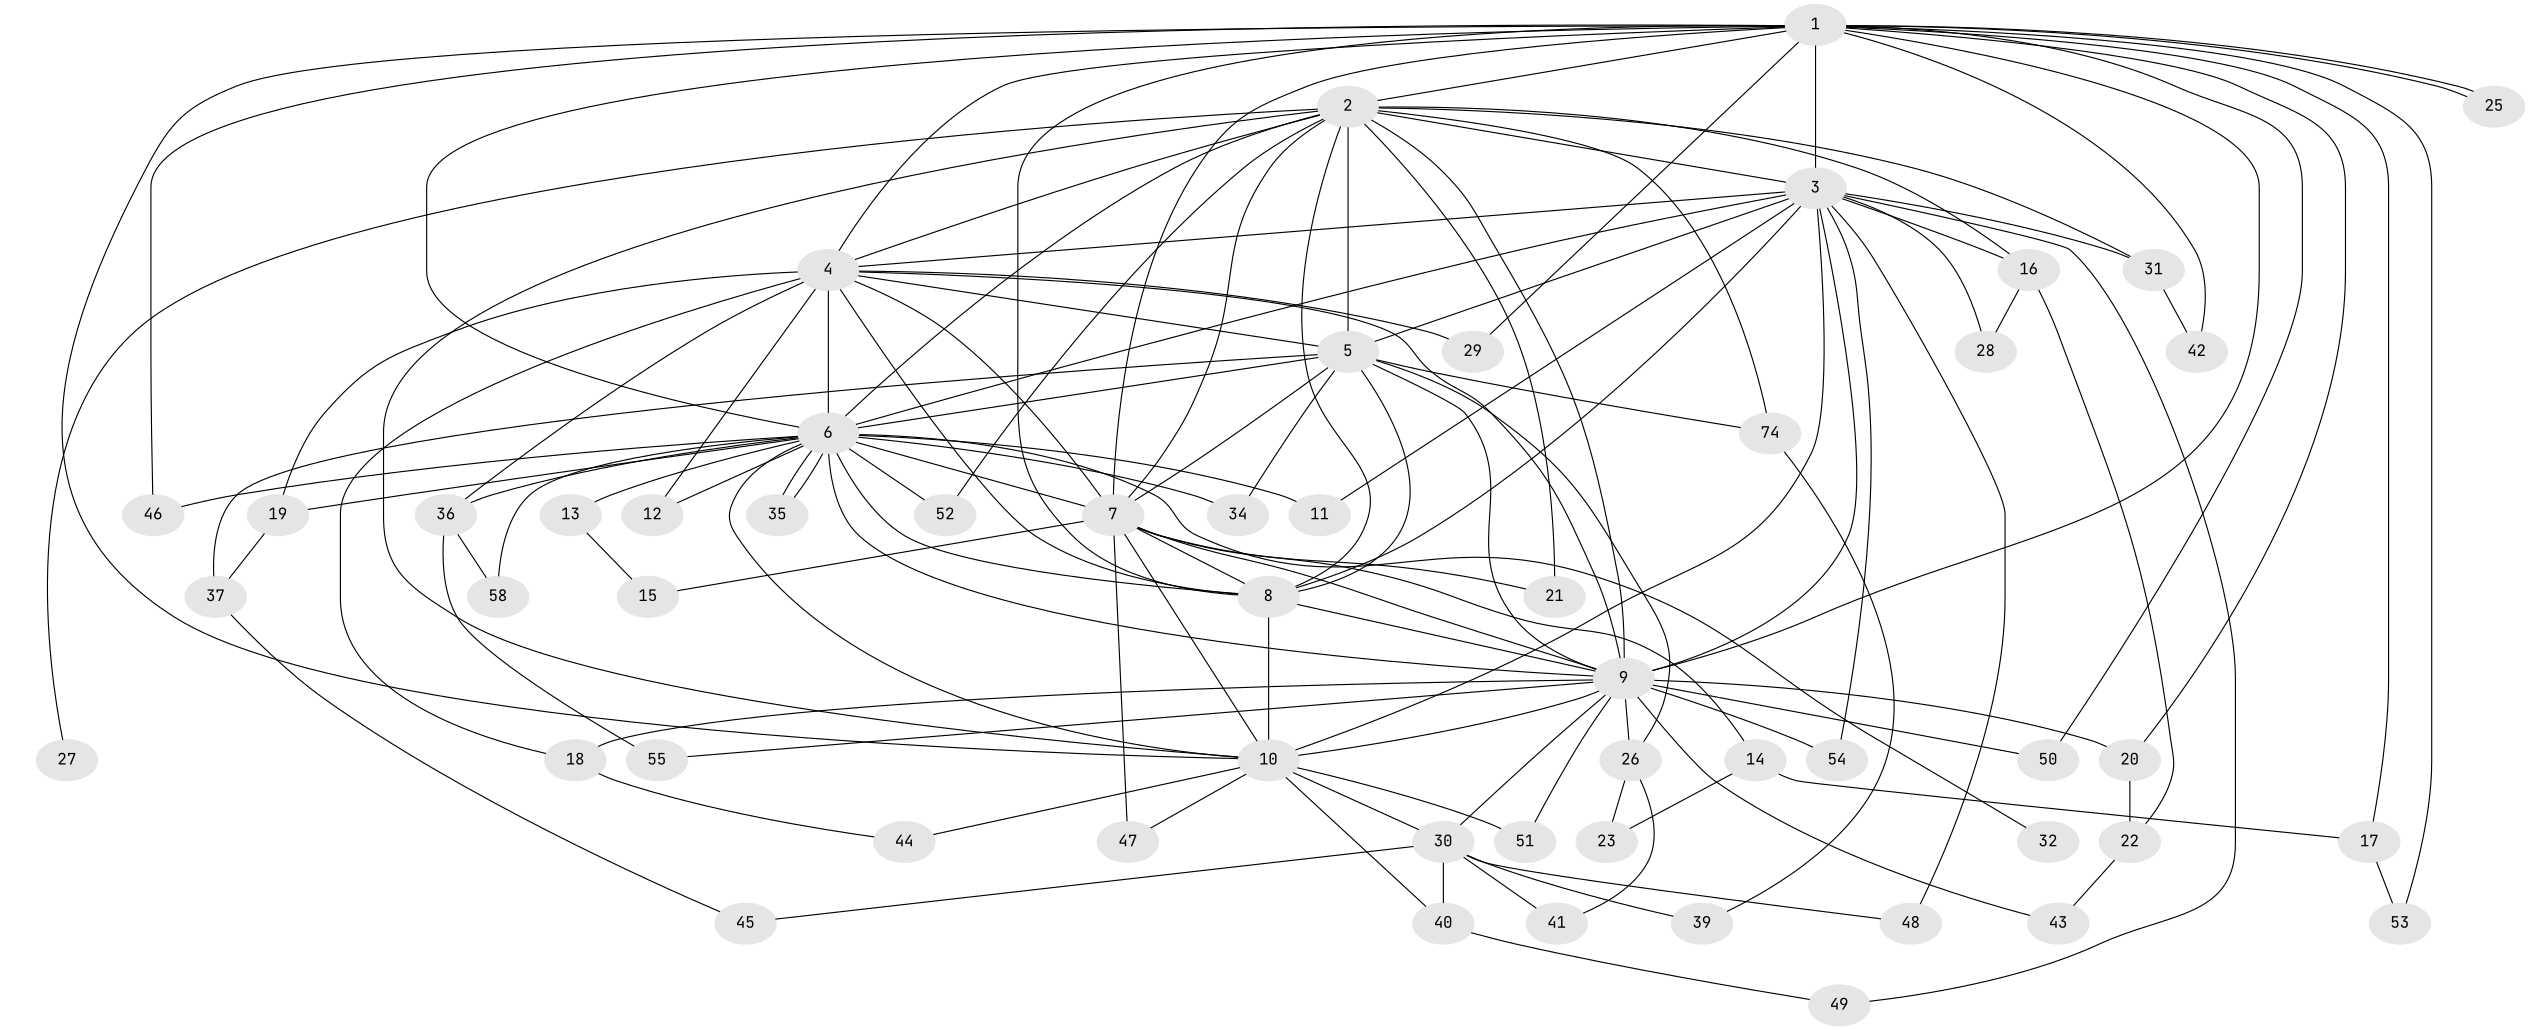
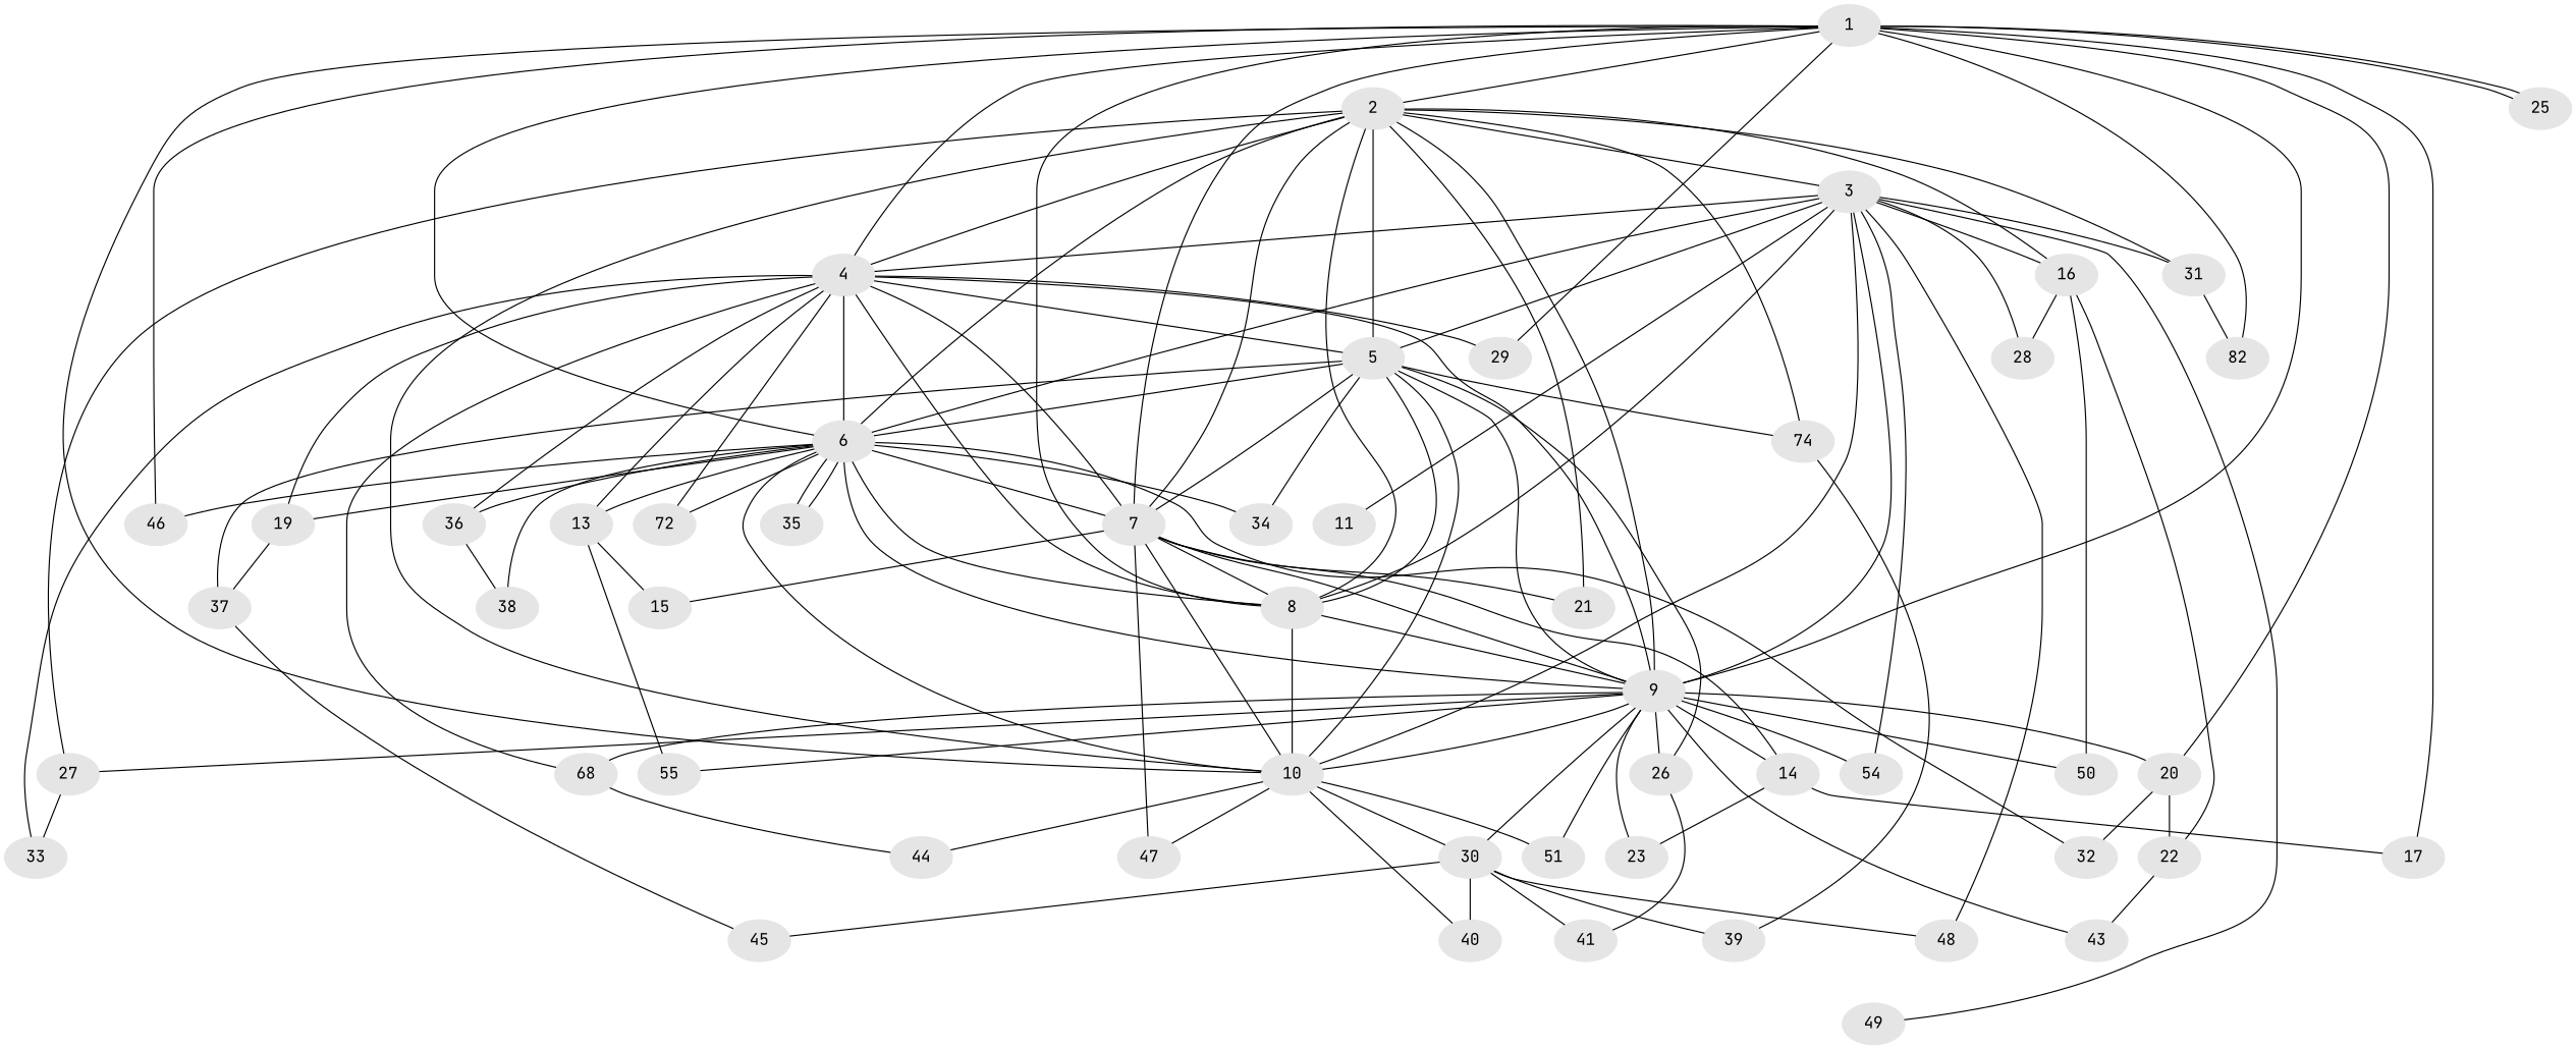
  graph {
    fontname="JetBrains Mono"
    node [color=gray90 fontname="JetBrains Mono" style=filled]
    edge [fontname="JetBrains Mono"]
    1
    2
    3
    4
    6
    7
    8
    9
    10
    17
    20
    25
    29
-   42
+   42 [label=82]
    46
    50
-   53
    5
    16
    21
    n21 [label=74]
    27
    31
-   52
    11
    28
    48
    49
    54
-   12
+   12 [label=72]
    13
-   18
+   18 [label=68]
    19
+   33
    36
    26
    34
    37
    32
    35
-   38 [label=58]
+   38
    14
    15
    47
    23
    30
    43
    51
    55
    40
    44
    22
    39
    41
    45
    1 -- 2
-   1 -- 3
    1 -- 4
    1 -- 6
    1 -- 7
    1 -- 8
    1 -- 9
    1 -- 10
    1 -- 17
    1 -- 20
    1 -- 25
    1 -- 25
    1 -- 29
    1 -- 42
    1 -- 46
-   1 -- 50
-   1 -- 53
+   16 -- 50
    2 -- 3
    2 -- 4
    2 -- 6
    2 -- 7
    2 -- 8
    2 -- 9
    2 -- 10
    2 -- 5
    2 -- 16
    2 -- 21
    2 -- n21
    2 -- 27
    2 -- 31
-   2 -- 52
    3 -- 4
    3 -- 6
    3 -- 8
    3 -- 9
    3 -- 10
    3 -- 5
    3 -- 16
    3 -- 31
    3 -- 11
    3 -- 28
    3 -- 48
    3 -- 49
    3 -- 54
    4 -- 6
    4 -- 7
    4 -- 8
    4 -- 9
    4 -- 29
    4 -- 5
    4 -- 12
+   4 -- 13
    4 -- 18
    4 -- 19
+   4 -- 33
    4 -- 36
    6 -- 7
    6 -- 8
    6 -- 9
    6 -- 10
    6 -- 46
-   6 -- 52
-   6 -- 11
    6 -- 12
    6 -- 13
    6 -- 19
    6 -- 36
    6 -- 34
    6 -- 32
    6 -- 35
    6 -- 35
    6 -- 38
    7 -- 8
    7 -- 9
    7 -- 10
    7 -- 21
    7 -- 14
    7 -- 15
    7 -- 47
    8 -- 9
    8 -- 10
    9 -- 10
    9 -- 20
    9 -- 50
+   9 -- 27
    9 -- 54
    9 -- 18
    9 -- 26
-   26 -- 23
+   9 -- 14
+   9 -- 23
    9 -- 30
    9 -- 43
    9 -- 51
    9 -- 55
    10 -- 47
    10 -- 30
    10 -- 51
    10 -- 40
    10 -- 44
-   17 -- 53
+   20 -- 32
    20 -- 22
    5 -- 6
    5 -- 7
    5 -- 8
    5 -- 9
+   5 -- 10
    5 -- n21
    5 -- 26
    5 -- 34
    5 -- 37
    16 -- 28
    16 -- 22
    n21 -- 39
+   27 -- 33
    31 -- 42
    13 -- 15
-   36 -- 55
+   13 -- 55
    18 -- 44
    19 -- 37
    36 -- 38
    26 -- 41
    37 -- 45
    14 -- 17
    14 -- 23
    30 -- 48
    30 -- 40
    30 -- 39
    30 -- 41
    30 -- 45
-   40 -- 49
    22 -- 43
  }
